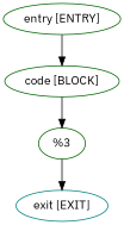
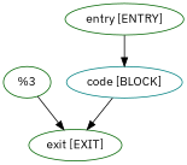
  digraph {
    fontname="IBM Plex Sans"
    node [color=teal fontname="IBM Plex Sans"]
    edge [fontname="IBM Plex Sans"]
-   "code [BLOCK]" [color=darkgreen]
+   "code [BLOCK]"
    "entry [ENTRY]" [color=darkgreen]
    n3 [color=darkgreen label="%3"]
-   "exit [EXIT]"
-   "code [BLOCK]" -> n3
+   "exit [EXIT]" [color=darkgreen]
+   "code [BLOCK]" -> "exit [EXIT]"
    "entry [ENTRY]" -> "code [BLOCK]"
    n3 -> "exit [EXIT]"
  }
